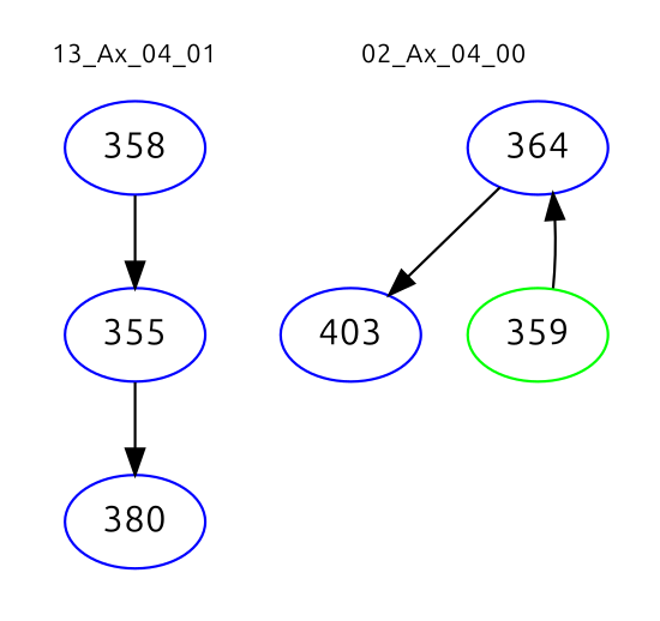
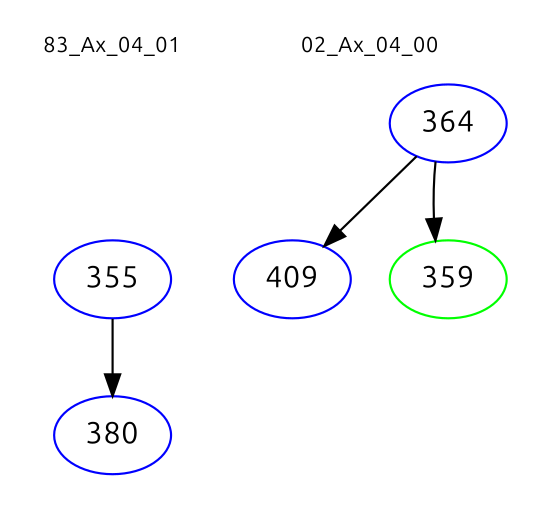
  digraph {
    fontname=Ubuntu
    node [color=blue fontname=Ubuntu]
    edge [color=black fontname=Ubuntu]
-   n1 [label=358]
    n2 [label=355]
    n3 [label=380]
    n4 [label=364]
-   n5 [label=403]
+   n5 [label=409]
    n6 [color=green label=359]
    subgraph cluster_1 {
      color=white
      fontsize=10
-     label="13_Ax_04_01"
-     n1
+     label="83_Ax_04_01"
      n2
      n3
    }
    subgraph cluster_2 {
      color=white
      fontsize=10
      label="02_Ax_04_00"
      n4
      n5
      n6
    }
-   n1 -> n2
    n2 -> n3
    n4 -> n5
-   n6 -> n4
+   n4 -> n6
  }
